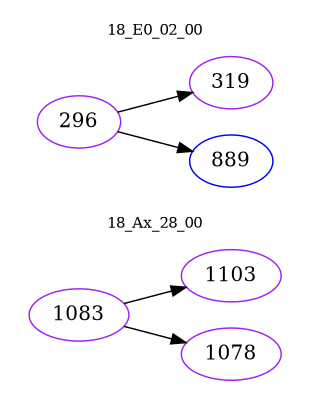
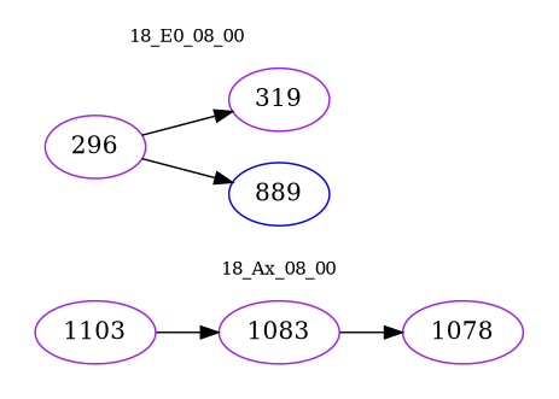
  digraph {
    rankdir=LR
    node [color=purple]
    edge [color=black]
    n1 [label=1083]
    n2 [label=1078]
    n3 [label=1103]
    n4 [label=296]
    n5 [color=blue label=889]
    n6 [label=319]
    subgraph cluster_1 {
      color=white
      fontsize=10
-     label="18_Ax_28_00"
+     label="18_Ax_08_00"
      n1
      n2
      n3
    }
    subgraph cluster_2 {
      color=white
      fontsize=10
-     label="18_E0_02_00"
+     label="18_E0_08_00"
      n4
      n5
      n6
    }
    n1 -> n2
-   n1 -> n3
+   n3 -> n1
    n4 -> n5
    n4 -> n6
  }
